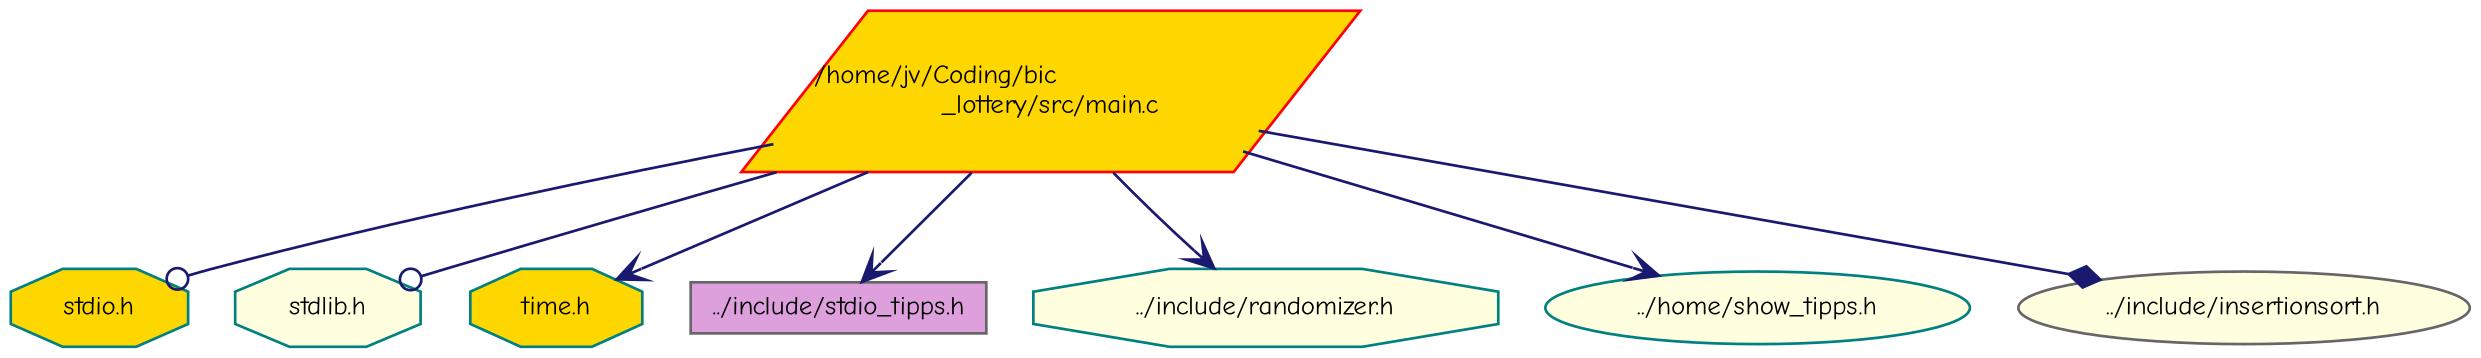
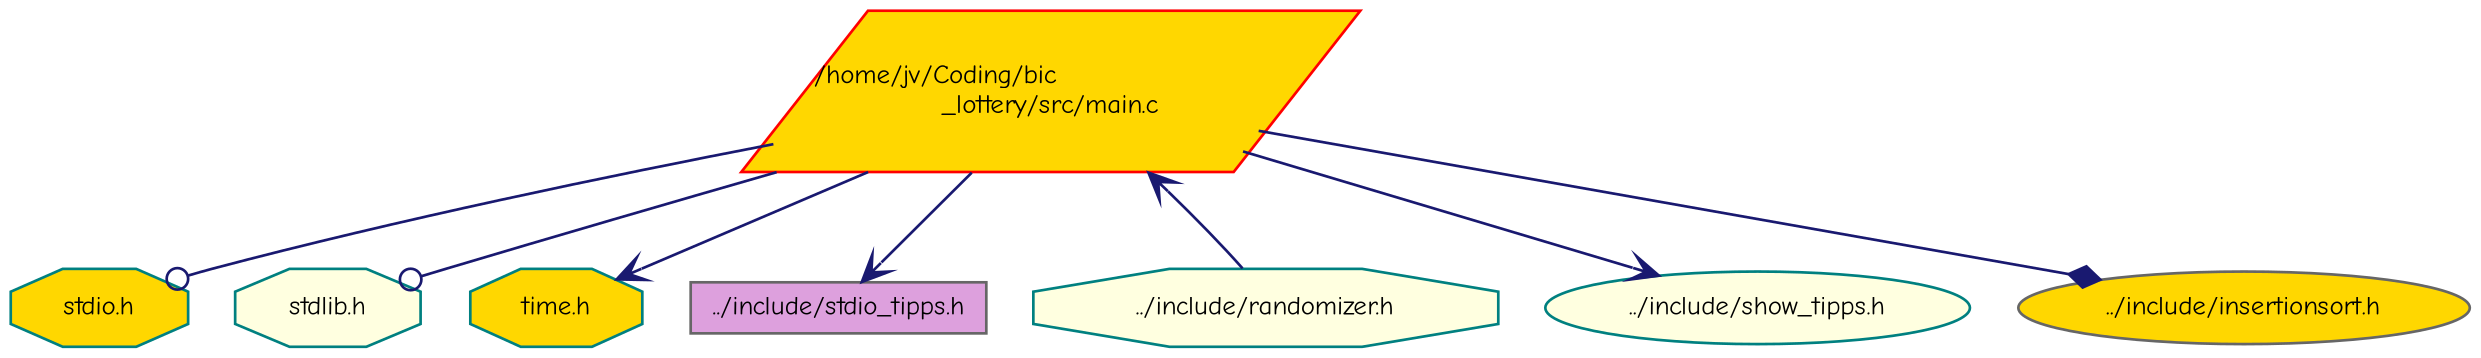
  digraph {
    fontname="Comic Neue"
    node [color=teal fillcolor=lightyellow fontname="Comic Neue" fontsize=10 shape=octagon style=filled]
    edge [arrowhead=vee color=midnightblue fontname="Comic Neue" fontsize=10 labelfontname=Helvetica labelfontsize=10 style=solid]
    n1 [color=red fillcolor=gold fontcolor=black height=0.2 label="/home/jv/Coding/bic\l_lottery/src/main.c" shape=parallelogram width=0.4]
    n2 [fillcolor=gold height=0.2 label="stdio.h" width=0.4]
    n3 [height=0.2 label="stdlib.h" width=0.4]
    n4 [fillcolor=gold height=0.2 label="time.h" width=0.4]
    n5 [color=gray40 fillcolor=plum height=0.2 label="../include/stdio_tipps.h" shape=box width=0.4]
    n6 [height=0.2 label="../include/randomizer.h" width=0.4]
-   n7 [height=0.2 label="../home/show_tipps.h" shape=ellipse width=0.4]
-   n8 [color=gray40 height=0.2 label="../include/insertionsort.h" shape=ellipse width=0.4]
+   n7 [height=0.2 label="../include/show_tipps.h" shape=ellipse width=0.4]
+   n8 [color=gray40 fillcolor=gold height=0.2 label="../include/insertionsort.h" shape=ellipse width=0.4]
    n1 -> n2 [arrowhead=odot]
    n1 -> n3 [arrowhead=odot]
    n1 -> n4
    n1 -> n5
-   n1 -> n6
+   n6 -> n1
    n1 -> n7
    n1 -> n8 [arrowhead=diamond]
  }
